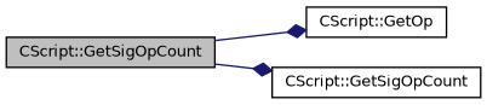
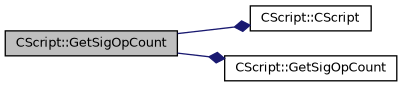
  digraph {
    rankdir=LR
    node [color=black fillcolor=white fontname=Helvetica fontsize=10 shape=record style=filled]
    edge [color=midnightblue fontname=Helvetica fontsize=10 labelfontname=Helvetica labelfontsize=10 style=solid arrowhead=diamond]
    n1 [fillcolor=grey75 fontcolor=black height=0.2 label="CScript::GetSigOpCount" width=0.4]
-   n2 [height=0.2 label="CScript::GetOp" width=0.4]
+   n2 [height=0.2 label="CScript::CScript" width=0.4]
    n3 [height=0.2 label="CScript::GetSigOpCount" width=0.4]
    n1 -> n2
    n1 -> n3
  }
